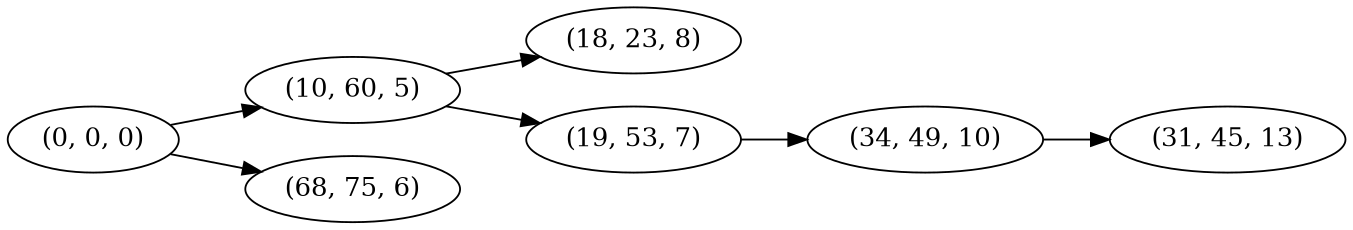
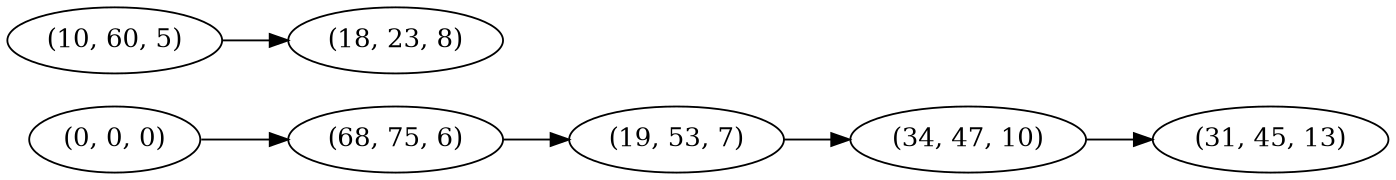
  digraph {
    rankdir=LR
    "(0, 0, 0)"
    "(10, 60, 5)"
    n3 [label="(68, 75, 6)"]
    "(18, 23, 8)"
    n5 [label="(19, 53, 7)"]
-   "(34, 49, 10)"
+   "(34, 49, 10)" [label="(34, 47, 10)"]
    n7 [label="(31, 45, 13)"]
-   "(0, 0, 0)" -> "(10, 60, 5)"
    "(0, 0, 0)" -> n3
    "(10, 60, 5)" -> "(18, 23, 8)"
-   "(10, 60, 5)" -> n5
+   n3 -> n5
    n5 -> "(34, 49, 10)"
    "(34, 49, 10)" -> n7
  }
